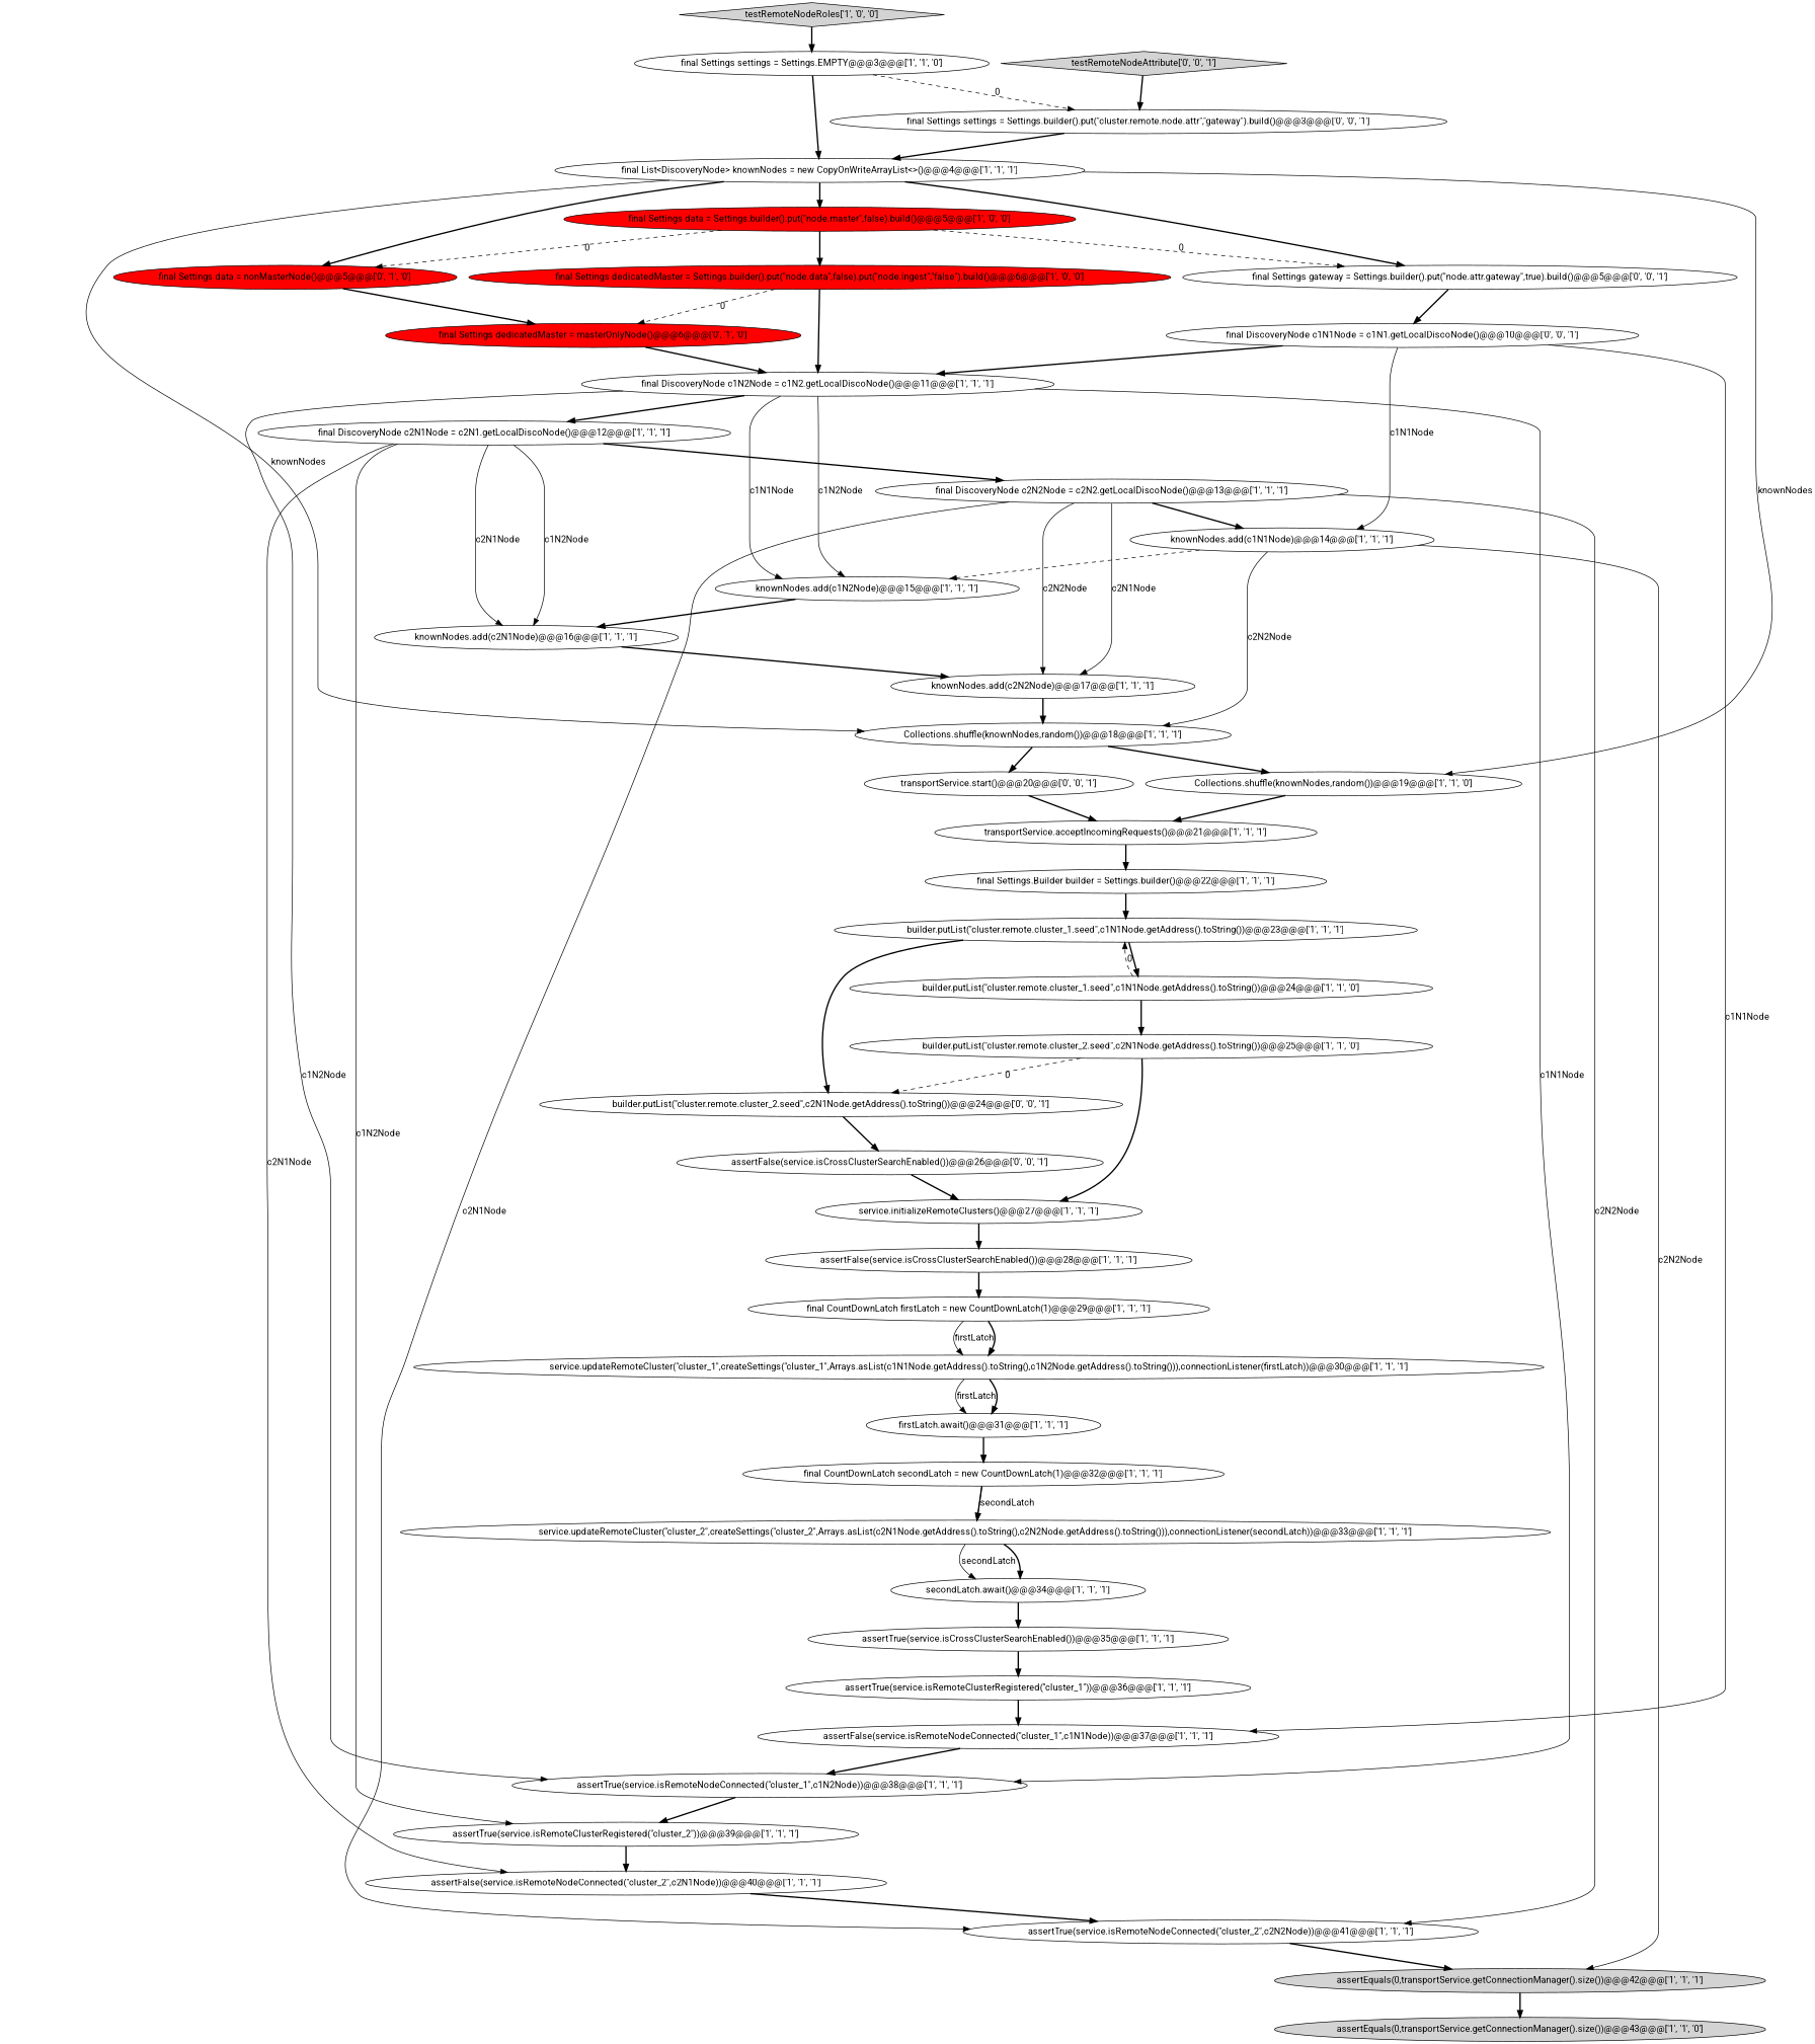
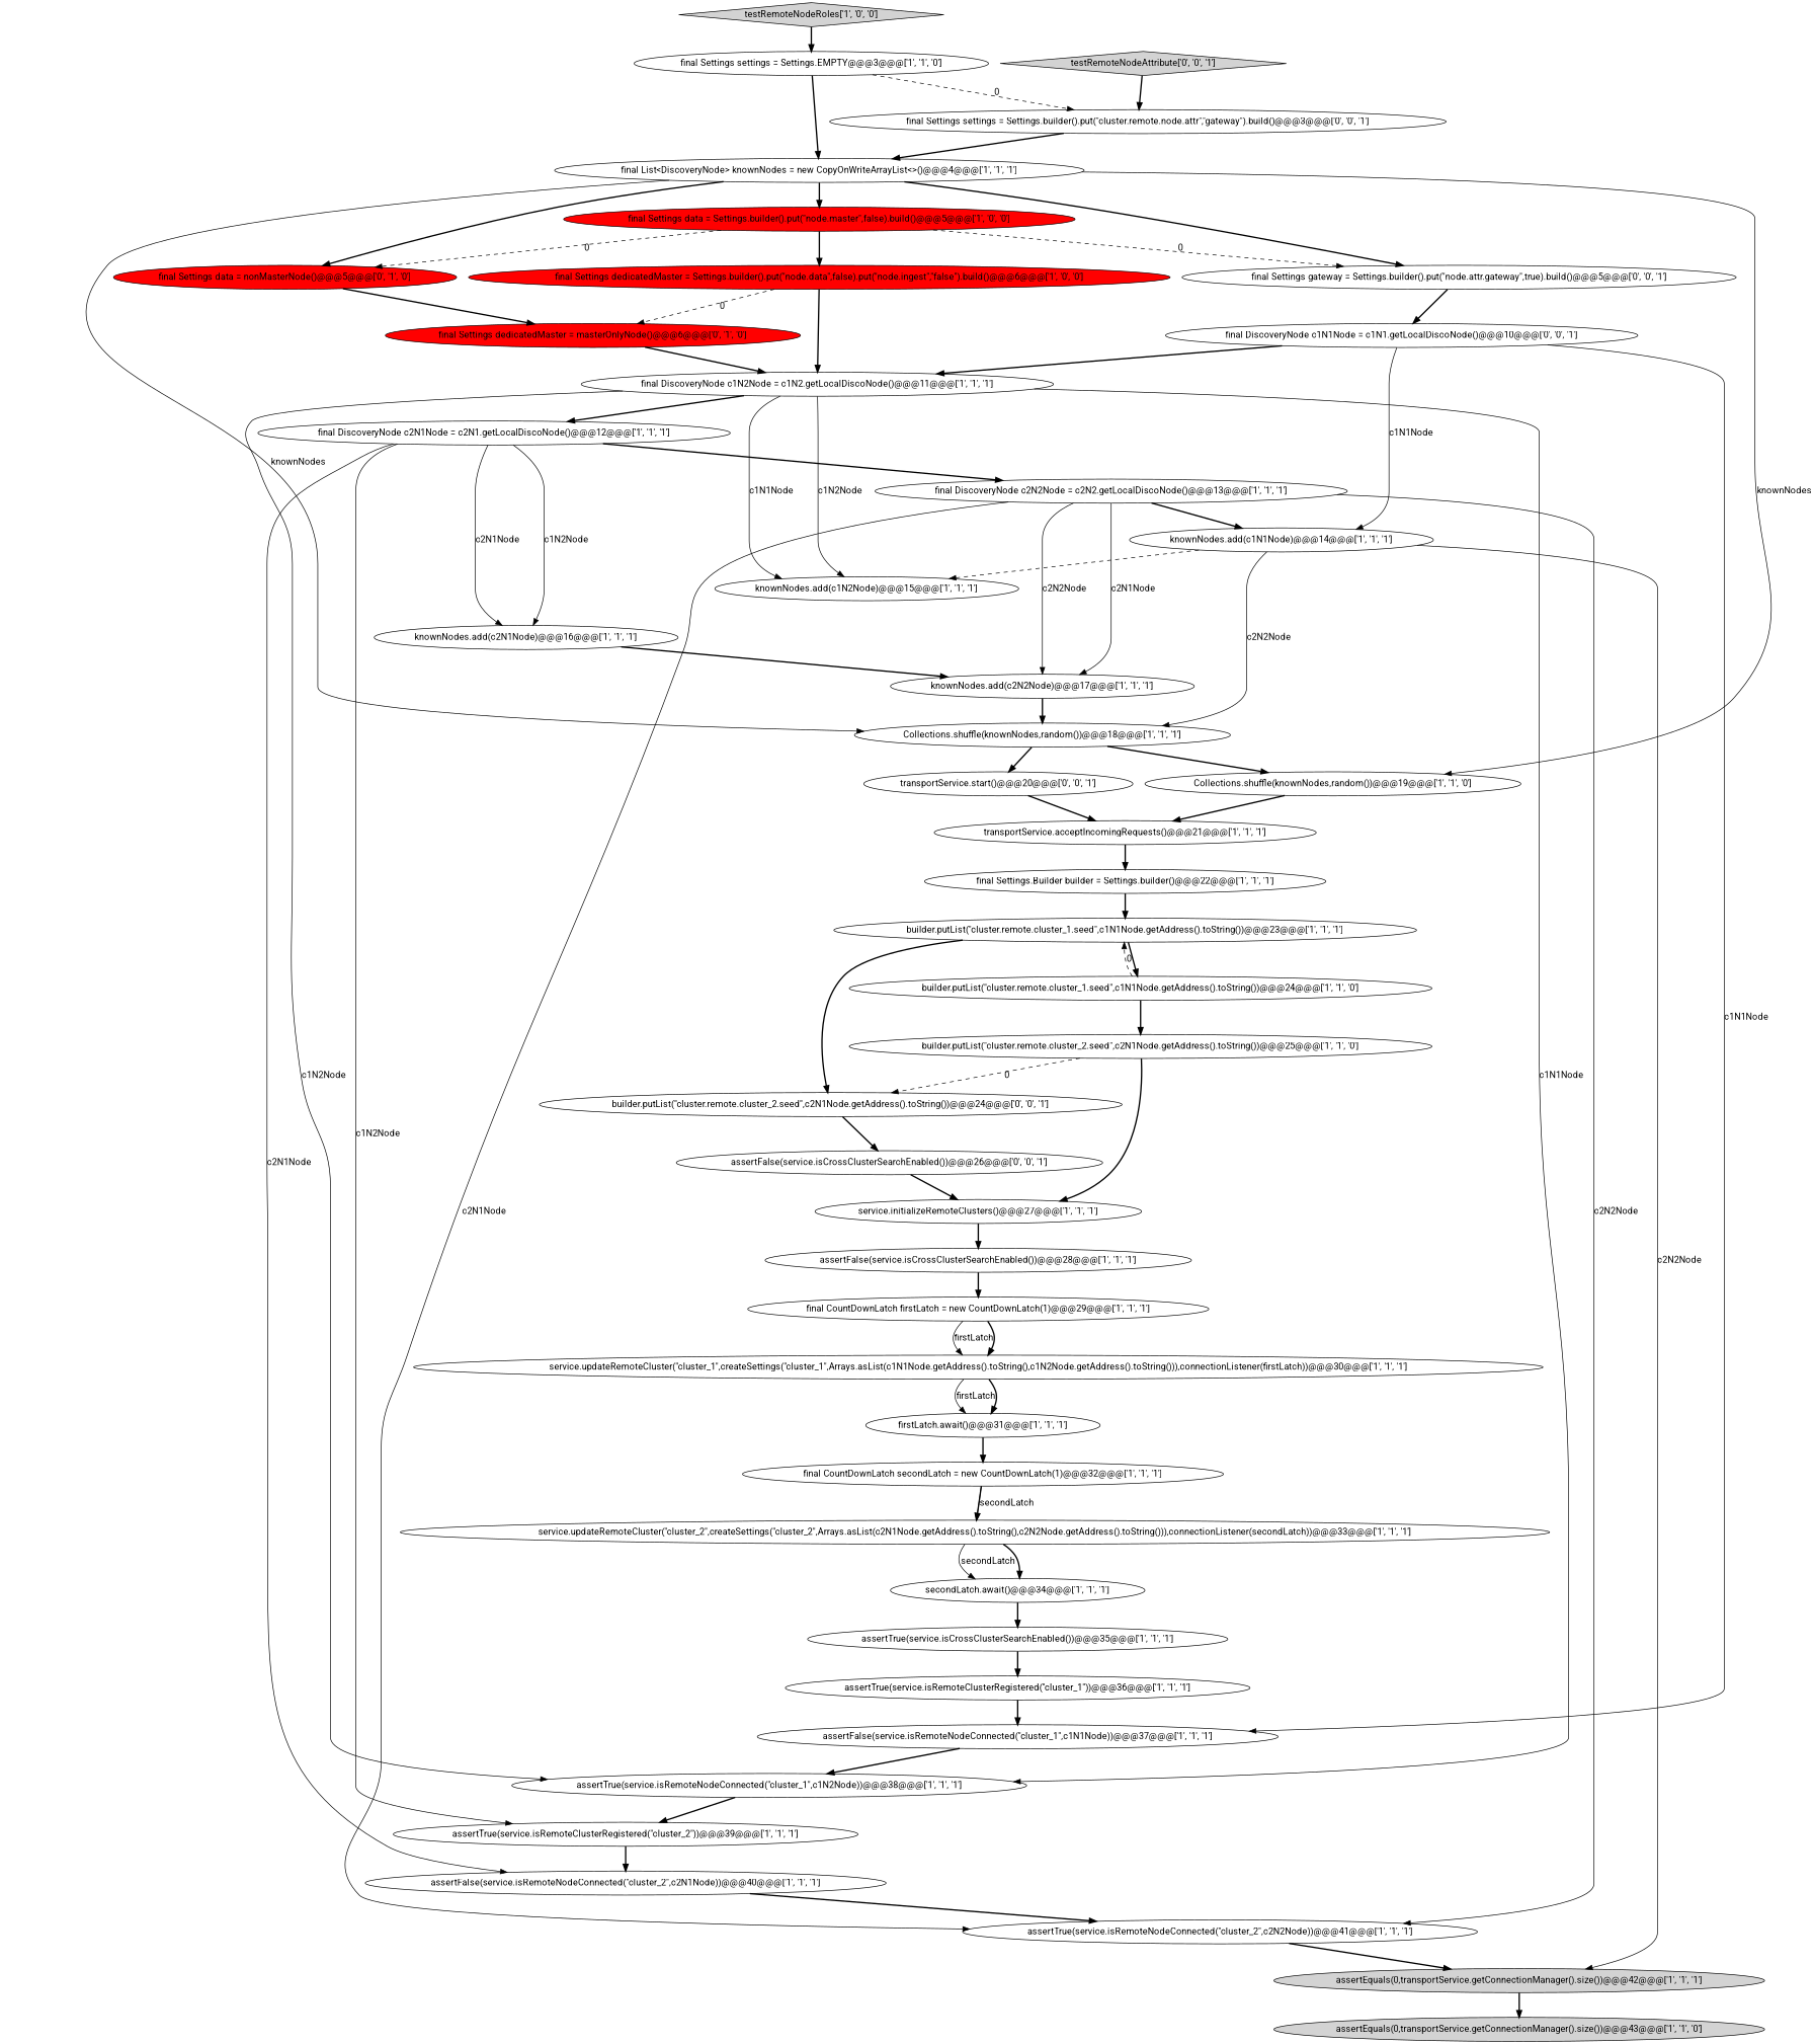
  digraph {
    fontname=Roboto
    node [fillcolor=white fontname=Roboto shape=ellipse style=filled]
    edge [fontname=Roboto style=bold]
    n1 [label="assertTrue(service.isRemoteClusterRegistered(\"cluster_1\"))@@@36@@@['1', '1', '1']"]
    n2 [label="assertFalse(service.isRemoteNodeConnected(\"cluster_1\",c1N1Node))@@@37@@@['1', '1', '1']"]
    n3 [label="assertTrue(service.isRemoteNodeConnected(\"cluster_1\",c1N2Node))@@@38@@@['1', '1', '1']"]
    n4 [label="final DiscoveryNode c2N2Node = c2N2.getLocalDiscoNode()@@@13@@@['1', '1', '1']"]
    n5 [label="knownNodes.add(c1N1Node)@@@14@@@['1', '1', '1']"]
    n6 [label="assertTrue(service.isRemoteNodeConnected(\"cluster_2\",c2N2Node))@@@41@@@['1', '1', '1']"]
    n7 [label="knownNodes.add(c2N2Node)@@@17@@@['1', '1', '1']"]
    n8 [label="knownNodes.add(c1N2Node)@@@15@@@['1', '1', '1']"]
    n9 [fillcolor=lightgray label="assertEquals(0,transportService.getConnectionManager().size())@@@42@@@['1', '1', '1']"]
    n10 [label="Collections.shuffle(knownNodes,random())@@@18@@@['1', '1', '1']"]
    n11 [label="assertFalse(service.isRemoteNodeConnected(\"cluster_2\",c2N1Node))@@@40@@@['1', '1', '1']"]
    n12 [label="assertTrue(service.isRemoteClusterRegistered(\"cluster_2\"))@@@39@@@['1', '1', '1']"]
    n13 [label="builder.putList(\"cluster.remote.cluster_2.seed\",c2N1Node.getAddress().toString())@@@24@@@['0', '0', '1']"]
    n14 [label="assertFalse(service.isCrossClusterSearchEnabled())@@@26@@@['0', '0', '1']"]
    n15 [label="service.initializeRemoteClusters()@@@27@@@['1', '1', '1']"]
    n16 [label="final DiscoveryNode c2N1Node = c2N1.getLocalDiscoNode()@@@12@@@['1', '1', '1']"]
    n17 [label="knownNodes.add(c2N1Node)@@@16@@@['1', '1', '1']"]
    n18 [label="final CountDownLatch firstLatch = new CountDownLatch(1)@@@29@@@['1', '1', '1']"]
    n19 [label="service.updateRemoteCluster(\"cluster_1\",createSettings(\"cluster_1\",Arrays.asList(c1N1Node.getAddress().toString(),c1N2Node.getAddress().toString())),connectionListener(firstLatch))@@@30@@@['1', '1', '1']"]
    n20 [label="firstLatch.await()@@@31@@@['1', '1', '1']"]
    n21 [label="final CountDownLatch secondLatch = new CountDownLatch(1)@@@32@@@['1', '1', '1']"]
    n22 [label="service.updateRemoteCluster(\"cluster_2\",createSettings(\"cluster_2\",Arrays.asList(c2N1Node.getAddress().toString(),c2N2Node.getAddress().toString())),connectionListener(secondLatch))@@@33@@@['1', '1', '1']"]
    n23 [fillcolor=red label="final Settings dedicatedMaster = masterOnlyNode()@@@6@@@['0', '1', '0']"]
    n24 [label="final DiscoveryNode c1N2Node = c1N2.getLocalDiscoNode()@@@11@@@['1', '1', '1']"]
    n25 [fillcolor=lightgray label="assertEquals(0,transportService.getConnectionManager().size())@@@43@@@['1', '1', '0']"]
    n26 [label="transportService.start()@@@20@@@['0', '0', '1']"]
    n27 [label="Collections.shuffle(knownNodes,random())@@@19@@@['1', '1', '0']"]
    n28 [label="assertTrue(service.isCrossClusterSearchEnabled())@@@35@@@['1', '1', '1']"]
    n29 [label="builder.putList(\"cluster.remote.cluster_1.seed\",c1N1Node.getAddress().toString())@@@24@@@['1', '1', '0']"]
    n30 [label="builder.putList(\"cluster.remote.cluster_2.seed\",c2N1Node.getAddress().toString())@@@25@@@['1', '1', '0']"]
    n31 [label="builder.putList(\"cluster.remote.cluster_1.seed\",c1N1Node.getAddress().toString())@@@23@@@['1', '1', '1']"]
    n32 [label="assertFalse(service.isCrossClusterSearchEnabled())@@@28@@@['1', '1', '1']"]
    n33 [label="final Settings settings = Settings.EMPTY@@@3@@@['1', '1', '0']"]
    n34 [label="final List<DiscoveryNode> knownNodes = new CopyOnWriteArrayList<>()@@@4@@@['1', '1', '1']"]
    n35 [label="final Settings settings = Settings.builder().put(\"cluster.remote.node.attr\",\"gateway\").build()@@@3@@@['0', '0', '1']"]
    n36 [fillcolor=red label="final Settings data = Settings.builder().put(\"node.master\",false).build()@@@5@@@['1', '0', '0']"]
    n37 [fillcolor=red label="final Settings data = nonMasterNode()@@@5@@@['0', '1', '0']"]
    n38 [label="final Settings gateway = Settings.builder().put(\"node.attr.gateway\",true).build()@@@5@@@['0', '0', '1']"]
    n39 [label="secondLatch.await()@@@34@@@['1', '1', '1']"]
    n40 [fillcolor=red label="final Settings dedicatedMaster = Settings.builder().put(\"node.data\",false).put(\"node.ingest\",\"false\").build()@@@6@@@['1', '0', '0']"]
    n41 [label="final DiscoveryNode c1N1Node = c1N1.getLocalDiscoNode()@@@10@@@['0', '0', '1']"]
    n42 [fillcolor=lightgray label="testRemoteNodeRoles['1', '0', '0']" shape=diamond]
    n43 [label="transportService.acceptIncomingRequests()@@@21@@@['1', '1', '1']"]
    n44 [label="final Settings.Builder builder = Settings.builder()@@@22@@@['1', '1', '1']"]
    n45 [fillcolor=lightgray label="testRemoteNodeAttribute['0', '0', '1']" shape=diamond]
    n1 -> n2
    n2 -> n3
    n3 -> n12
    n4 -> n5
    n4 -> n6 [label=c2N2Node style=solid]
    n4 -> n6 [label=c2N1Node style=solid]
    n4 -> n7 [label=c2N1Node style=solid]
    n4 -> n7 [label=c2N2Node style=solid]
    n5 -> n8 [style=dashed]
    n5 -> n9 [label=c2N2Node style=solid]
    n5 -> n10 [label=c2N2Node style=solid]
    n6 -> n9
    n7 -> n10
-   n8 -> n17
    n9 -> n25
    n10 -> n26
    n10 -> n27
    n11 -> n6
    n12 -> n11
    n13 -> n14
    n14 -> n15
    n15 -> n32
    n16 -> n4
    n16 -> n11 [label=c2N1Node style=solid]
    n16 -> n12 [label=c1N2Node style=solid]
    n16 -> n17 [label=c1N2Node style=solid]
    n16 -> n17 [label=c2N1Node style=solid]
    n17 -> n7
    n18 -> n19 [label=firstLatch style=solid]
    n18 -> n19
    n19 -> n20 [label=firstLatch style=solid]
    n19 -> n20
    n20 -> n21
    n21 -> n22
    n21 -> n22 [label=secondLatch style=solid]
    n22 -> n39 [label=secondLatch style=solid]
    n22 -> n39
    n23 -> n24
    n24 -> n3 [label=c1N2Node style=solid]
    n24 -> n3 [label=c1N1Node style=solid]
    n24 -> n8 [label=c1N2Node style=solid]
    n24 -> n8 [label=c1N1Node style=solid]
    n24 -> n16
    n26 -> n43
    n27 -> n43
    n28 -> n1
    n29 -> n30
    n29 -> n31 [label=0 style=dashed]
    n30 -> n13 [label=0 style=dashed]
    n30 -> n15
    n31 -> n13
    n31 -> n29
    n32 -> n18
    n33 -> n34
    n33 -> n35 [label=0 style=dashed]
    n34 -> n10 [label=knownNodes style=solid]
    n34 -> n27 [label=knownNodes style=solid]
    n34 -> n36
    n34 -> n37
    n34 -> n38
    n35 -> n34
    n36 -> n37 [label=0 style=dashed]
    n36 -> n38 [label=0 style=dashed]
    n36 -> n40
    n37 -> n23
    n38 -> n41
    n39 -> n28
    n40 -> n23 [label=0 style=dashed]
    n40 -> n24
    n41 -> n2 [label=c1N1Node style=solid]
    n41 -> n5 [label=c1N1Node style=solid]
    n41 -> n24
    n42 -> n33
    n43 -> n44
    n44 -> n31
    n45 -> n35
  }
